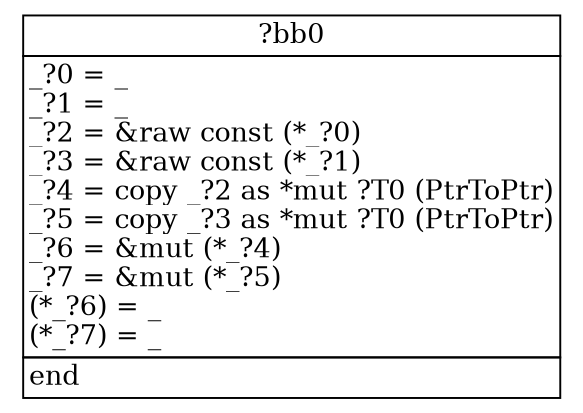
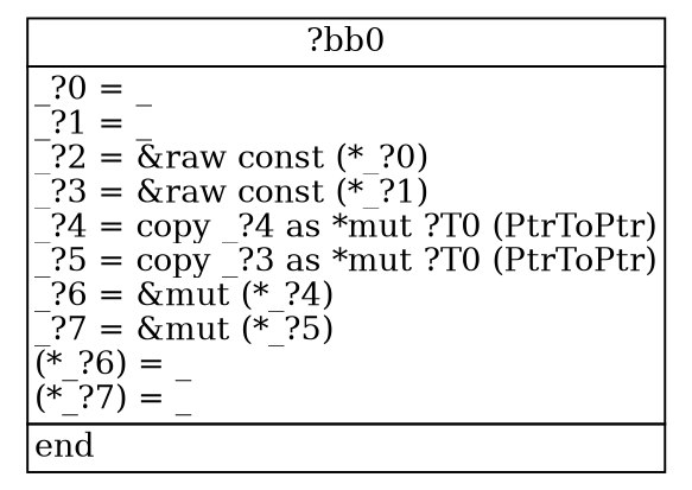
  digraph {
-   n1 [label=<<table border="0" cellborder="1" cellspacing="0"><tr><td  align="center" colspan="1">?bb0</td></tr><tr><td align="left" balign="left">_?0 = _<br/>_?1 = _<br/>_?2 = &amp;raw const (*_?0)<br/>_?3 = &amp;raw const (*_?1)<br/>_?4 = copy _?2 as *mut ?T0 (PtrToPtr)<br/>_?5 = copy _?3 as *mut ?T0 (PtrToPtr)<br/>_?6 = &amp;mut (*_?4)<br/>_?7 = &amp;mut (*_?5)<br/>(*_?6) = _<br/>(*_?7) = _<br/></td></tr><tr><td align="left">end</td></tr></table>> shape=none]
+   n1 [label=<<table border="0" cellborder="1" cellspacing="0"><tr><td  align="center" colspan="1">?bb0</td></tr><tr><td align="left" balign="left">_?0 = _<br/>_?1 = _<br/>_?2 = &amp;raw const (*_?0)<br/>_?3 = &amp;raw const (*_?1)<br/>_?4 = copy _?4 as *mut ?T0 (PtrToPtr)<br/>_?5 = copy _?3 as *mut ?T0 (PtrToPtr)<br/>_?6 = &amp;mut (*_?4)<br/>_?7 = &amp;mut (*_?5)<br/>(*_?6) = _<br/>(*_?7) = _<br/></td></tr><tr><td align="left">end</td></tr></table>> shape=none]
  }
